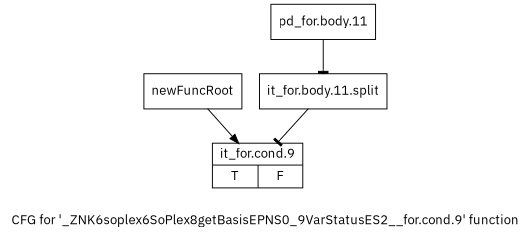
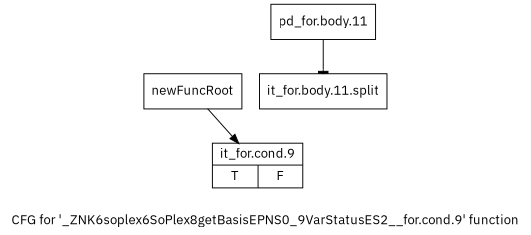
  digraph {
    fontname="IBM Plex Sans"
    label="CFG for '_ZNK6soplex6SoPlex8getBasisEPNS0_9VarStatusES2__for.cond.9' function"
    node [fontname="IBM Plex Sans" shape=record]
    edge [arrowhead=tee fontname="IBM Plex Sans"]
    n1 [label="{newFuncRoot}"]
    n2 [label="{it_for.cond.9|{<s0>T|<s1>F}}"]
    n3 [label="{pd_for.body.11}"]
    n4 [label="{it_for.body.11.split}"]
    n1 -> n2 [arrowhead=normal]
    n3 -> n4
-   n4 -> n2
  }
